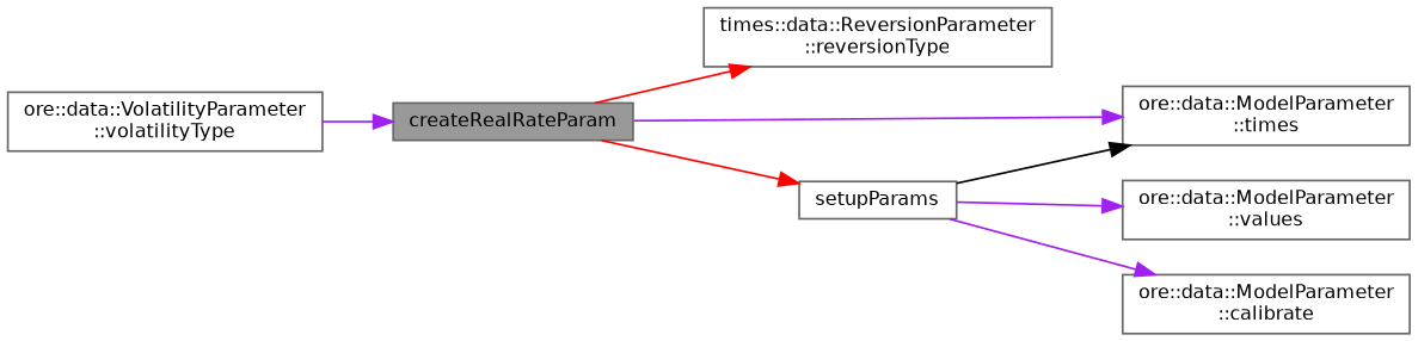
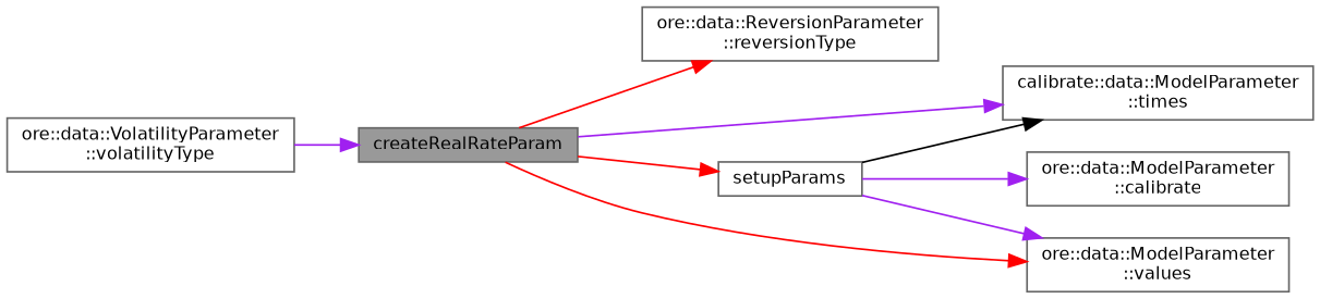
  digraph {
    rankdir=LR
    node [color=grey40 fillcolor=white fontname=Helvetica fontsize=10 shape=box style=filled]
    edge [color=purple fontname=Helvetica fontsize=10 labelfontname=Helvetica labelfontsize=10 style=solid]
    n1 [color=gray40 fillcolor=grey60 fontcolor=black height=0.2 label=createRealRateParam width=0.4]
-   n2 [height=0.2 label="times::data::ReversionParameter\l::reversionType" width=0.4]
+   n2 [height=0.2 label="ore::data::ReversionParameter\l::reversionType" width=0.4]
    n3 [height=0.2 label=setupParams width=0.4]
-   n4 [height=0.2 label="ore::data::ModelParameter\l::times" width=0.4]
+   n4 [height=0.2 label="calibrate::data::ModelParameter\l::times" width=0.4]
    n5 [height=0.2 label="ore::data::ModelParameter\l::values" width=0.4]
    n6 [height=0.2 label="ore::data::ModelParameter\l::calibrate" width=0.4]
    n7 [height=0.2 label="ore::data::VolatilityParameter\l::volatilityType" width=0.4]
    n1 -> n2 [color=red]
    n1 -> n3 [color=red]
    n1 -> n4
+   n1 -> n5 [color=red]
    n3 -> n4 [color=black]
    n3 -> n5
    n3 -> n6
    n7 -> n1
  }
